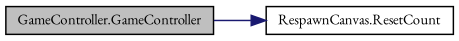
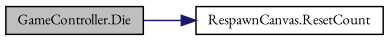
  digraph {
    rankdir=LR
    fontname="EB Garamond"
    node [color=black fontname="EB Garamond" fontsize=10 shape=record]
-   n1 [fillcolor=grey75 fontcolor=black height=0.2 label="GameController.GameController" style=filled width=0.4]
+   n1 [fillcolor=grey75 fontcolor=black height=0.2 label="GameController.Die" style=filled width=0.4]
    n2 [height=0.2 label="RespawnCanvas.ResetCount" width=0.4]
    n1 -> n2 [color=midnightblue fontname="EB Garamond" fontsize=10 labelfontname=Helvetica labelfontsize=10 style=solid]
  }
